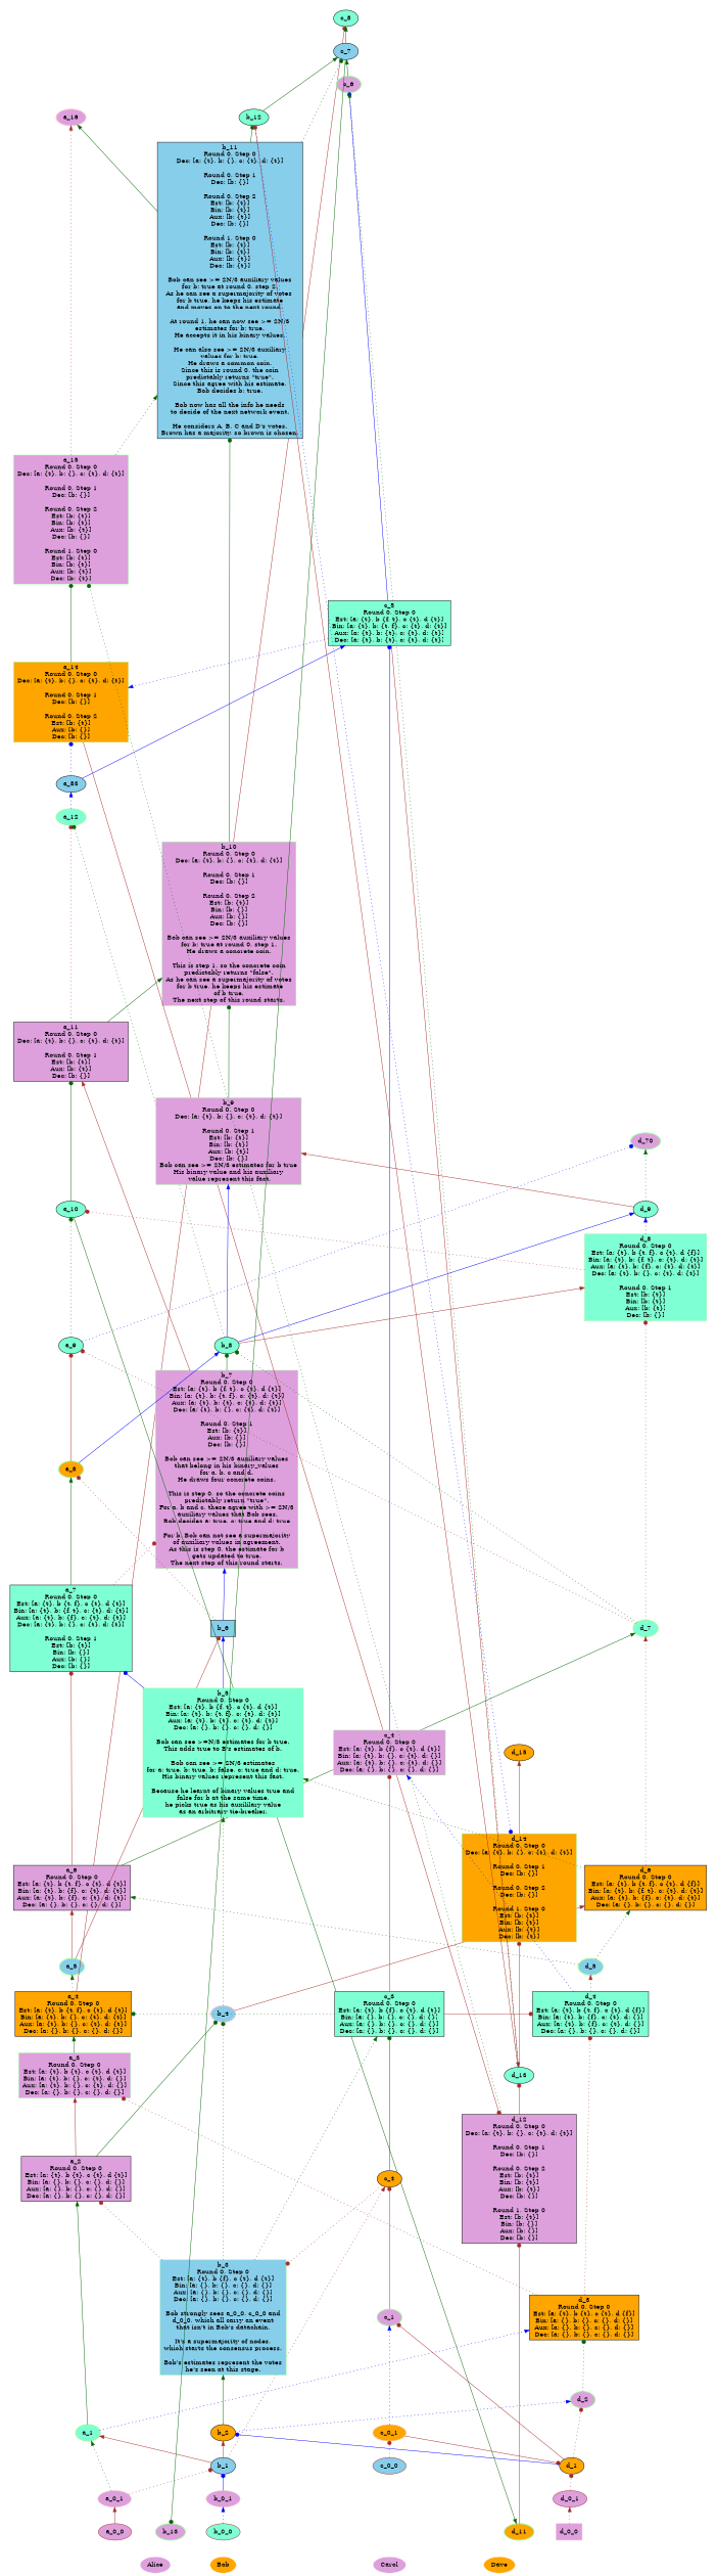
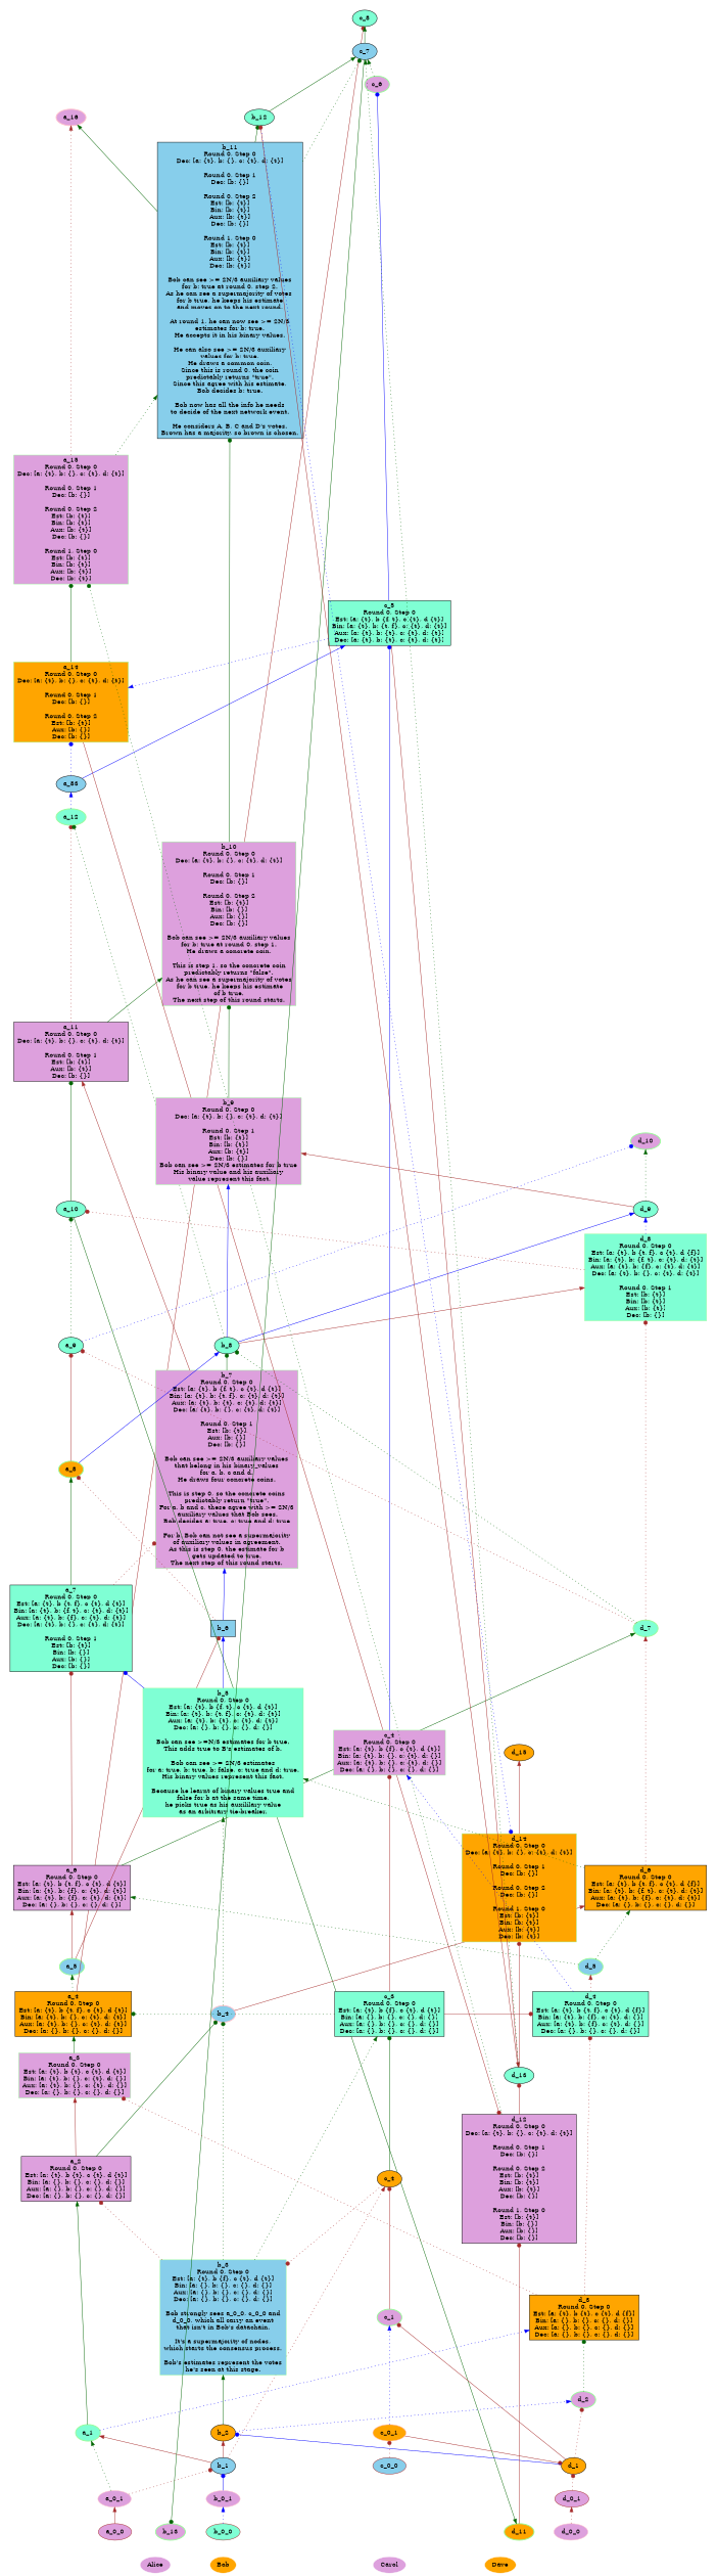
  digraph {
    rankdir=BT
    splines=false
    node [fillcolor=plum style=filled]
    edge [style=solid arrowhead=dot color=brown]
    Alice [color=white]
    Bob [color=white fillcolor=orange]
    Carol [color=white]
    Dave [color=white fillcolor=orange]
    a_0_0 [color=brown]
    a_0_1 [color=pink]
    a_1 [color=palegreen fillcolor=aquamarine style="bold,filled"]
    n8 [label="a_2\nRound 0, Step 0\nEst: [a: {t}, b {t}, c {t}, d {t}]\nBin: [a: {}, b: {}, c: {}, d: {}]\nAux: [a: {}, b: {}, c: {}, d: {}]\nDec: [a: {}, b: {}, c: {}, d: {}]" shape=rectangle]
    n9 [color=palegreen label="a_3\nRound 0, Step 0\nEst: [a: {t}, b {t}, c {t}, d {t}]\nBin: [a: {t}, b: {}, c: {t}, d: {}]\nAux: [a: {t}, b: {}, c: {t}, d: {}]\nDec: [a: {}, b: {}, c: {}, d: {}]" shape=rectangle]
    n10 [fillcolor=orange label="a_4\nRound 0, Step 0\nEst: [a: {t}, b {t, f}, c {t}, d {t}]\nBin: [a: {t}, b: {}, c: {t}, d: {t}]\nAux: [a: {t}, b: {}, c: {t}, d: {t}]\nDec: [a: {}, b: {}, c: {}, d: {}]" shape=rectangle]
    a_5 [color=palegreen fillcolor=skyblue style="bold,filled"]
    n12 [label="a_6\nRound 0, Step 0\nEst: [a: {t}, b {t, f}, c {t}, d {t}]\nBin: [a: {t}, b: {f}, c: {t}, d: {t}]\nAux: [a: {t}, b: {f}, c: {t}, d: {t}]\nDec: [a: {}, b: {}, c: {}, d: {}]" shape=rectangle]
    n13 [fillcolor=aquamarine label="a_7\nRound 0, Step 0\nEst: [a: {t}, b {t, f}, c {t}, d {t}]\nBin: [a: {t}, b: {f, t}, c: {t}, d: {t}]\nAux: [a: {t}, b: {f}, c: {t}, d: {t}]\nDec: [a: {t}, b: {}, c: {t}, d: {t}]\n\nRound 0, Step 1\nEst: [b: {t}]\nBin: [b: {}]\nAux: [b: {}]\nDec: [b: {}]" shape=rectangle]
    a_8 [color=palegreen fillcolor=orange style="bold,filled"]
    a_9 [fillcolor=aquamarine]
    a_10 [fillcolor=aquamarine]
    n17 [label="a_11\nRound 0, Step 0\nDec: [a: {t}, b: {}, c: {t}, d: {t}]\n\nRound 0, Step 1\nEst: [b: {t}]\nAux: [b: {t}]\nDec: [b: {}]" shape=rectangle]
    a_12 [color=palegreen fillcolor=aquamarine style="bold,filled"]
    n19 [fillcolor=skyblue label=a_83]
    n20 [color=palegreen fillcolor=orange label="a_14\nRound 0, Step 0\nDec: [a: {t}, b: {}, c: {t}, d: {t}]\n\nRound 0, Step 1\nDec: [b: {}]\n\nRound 0, Step 2\nEst: [b: {t}]\nAux: [b: {}]\nDec: [b: {}]" shape=rectangle]
    n21 [color=palegreen label="a_15\nRound 0, Step 0\nDec: [a: {t}, b: {}, c: {t}, d: {t}]\n\nRound 0, Step 1\nDec: [b: {}]\n\nRound 0, Step 2\nEst: [b: {t}]\nBin: [b: {t}]\nAux: [b: {t}]\nDec: [b: {}]\n\nRound 1, Step 0\nEst: [b: {t}]\nBin: [b: {t}]\nAux: [b: {t}]\nDec: [b: {t}]" shape=rectangle]
    a_16 [color=pink style="bold,filled"]
    b_0_0 [color=brown fillcolor=aquamarine]
    b_0_1 [color=pink]
    b_1 [fillcolor=skyblue]
    b_2 [fillcolor=orange]
    n27 [color=palegreen fillcolor=skyblue label="b_3\nRound 0, Step 0\nEst: [a: {t}, b {f}, c {t}, d {t}]\nBin: [a: {}, b: {}, c: {}, d: {}]\nAux: [a: {}, b: {}, c: {}, d: {}]\nDec: [a: {}, b: {}, c: {}, d: {}]\n\nBob strongly sees a_0_0, c_0_0 and\nd_0_0, which all carry an event\nthat isn't in Bob's datachain.\n\nIt's a supermajority of nodes,\nwhich starts the consensus process.\n\nBob's estimates represent the votes\nhe's seen at this stage." shape=rectangle]
    b_4 [color=pink fillcolor=skyblue style="bold,filled"]
    n29 [color=palegreen fillcolor=aquamarine label="b_5\nRound 0, Step 0\nEst: [a: {t}, b {f, t}, c {t}, d {t}]\nBin: [a: {t}, b: {t, f}, c: {t}, d: {t}]\nAux: [a: {t}, b: {t}, c: {t}, d: {t}]\nDec: [a: {}, b: {}, c: {}, d: {}]\n\nBob can see >=N/3 estimates for b true.\nThis adds true to B's estimates of b.\n\nBob can see >= 2N/3 estimates\nfor a: true, b: true, b: false, c: true and d: true.\nHis binary values represent this fact.\n\nBecause he learnt of binary values true and\nfalse for b at the same time,\nhe picks true as his auxililary value\nas an arbitrary tie-breaker." shape=rectangle]
    b_6 [fillcolor=skyblue shape=box]
    n31 [color=palegreen label="b_7\nRound 0, Step 0\nEst: [a: {t}, b {f, t}, c {t}, d {t}]\nBin: [a: {t}, b: {t, f}, c: {t}, d: {t}]\nAux: [a: {t}, b: {t}, c: {t}, d: {t}]\nDec: [a: {t}, b: {}, c: {t}, d: {t}]\n\nRound 0, Step 1\nEst: [b: {t}]\nAux: [b: {}]\nDec: [b: {}]\n\nBob can see >= 2N/3 auxiliary values\nthat belong in his binary_values\nfor a, b, c and d.\nHe draws four concrete coins.\n\nThis is step 0, so the concrete coins\npredictably return \"true\".\nFor a, b and c, these agree with >= 2N/3\n auxiliary values that Bob sees.\nBob decides a: true, c: true and d: true\n\nFor b, Bob can not see a supermajority\nof auxiliary values in agreement.\nAs this is step 0, the estimate for b\ngets updated to true.\nThe next step of this round starts." shape=rectangle]
    b_8 [fillcolor=aquamarine]
    n33 [color=palegreen label="b_9\nRound 0, Step 0\nDec: [a: {t}, b: {}, c: {t}, d: {t}]\n\nRound 0, Step 1\nEst: [b: {t}]\nBin: [b: {t}]\nAux: [b: {t}]\nDec: [b: {}]\nBob can see >= 2N/3 estimates for b true\nHis binary value and his auxiliary\n value represent this fact." shape=rectangle]
    n34 [color=palegreen label="b_10\nRound 0, Step 0\nDec: [a: {t}, b: {}, c: {t}, d: {t}]\n\nRound 0, Step 1\nDec: [b: {}]\n\nRound 0, Step 2\nEst: [b: {t}]\nBin: [b: {}]\nAux: [b: {}]\nDec: [b: {}]\n\nBob can see >= 2N/3 auxiliary values\nfor b: true at round 0, step 1.\nHe draws a concrete coin.\n\nThis is step 1, so the concrete coin\npredictably returns \"false\".\nAs he can see a supermajority of votes\n for b true, he keeps his estimate\nof b true.\nThe next step of this round starts." shape=rectangle]
    n35 [fillcolor=skyblue label="b_11\nRound 0, Step 0\nDec: [a: {t}, b: {}, c: {t}, d: {t}]\n\nRound 0, Step 1\nDec: [b: {}]\n\nRound 0, Step 2\nEst: [b: {t}]\nBin: [b: {t}]\nAux: [b: {t}]\nDec: [b: {}]\n\nRound 1, Step 0\nEst: [b: {t}]\nBin: [b: {t}]\nAux: [b: {t}]\nDec: [b: {t}]\n\nBob can see >= 2N/3 auxiliary values\nfor b: true at round 0, step 2.\nAs he can see a supermajority of votes \nfor b true, he keeps his estimate\nand moves on to the next round.\n\nAt round 1, he can now see >= 2N/3\nestimates for b: true.\nHe accepts it in his binary values.\n\nHe can also see >= 2N/3 auxiliary\nvalues for b: true.\nHe draws a common coin.\nSince this is round 0, the coin\npredictably returns \"true\".\nSince this agree with his estimate,\nBob decides b: true.\n\nBob now has all the info he needs\nto decide of the next network event.\n\nHe considers A, B, C and D's votes.\nBrown has a majority, so brown is chosen." shape=rectangle]
    b_12 [fillcolor=aquamarine]
    b_13 [color=palegreen style="bold,filled"]
    c_0_0 [color=brown fillcolor=skyblue]
    c_0_1 [color=pink fillcolor=orange]
    c_1 [color=palegreen style="bold,filled"]
    n41 [fillcolor=orange label=c_4]
    n42 [fillcolor=aquamarine label="c_3\nRound 0, Step 0\nEst: [a: {t}, b {f}, c {t}, d {t}]\nBin: [a: {}, b: {}, c: {}, d: {}]\nAux: [a: {}, b: {}, c: {}, d: {}]\nDec: [a: {}, b: {}, c: {}, d: {}]" shape=rectangle]
    n43 [color=palegreen label="c_4\nRound 0, Step 0\nEst: [a: {t}, b {f}, c {t}, d {t}]\nBin: [a: {t}, b: {}, c: {t}, d: {}]\nAux: [a: {t}, b: {}, c: {t}, d: {}]\nDec: [a: {}, b: {}, c: {}, d: {}]" shape=rectangle]
    n44 [fillcolor=aquamarine label="c_5\nRound 0, Step 0\nEst: [a: {t}, b {f, t}, c {t}, d {t}]\nBin: [a: {t}, b: {t, f}, c: {t}, d: {t}]\nAux: [a: {t}, b: {t}, c: {t}, d: {t}]\nDec: [a: {t}, b: {t}, c: {t}, d: {t}]" shape=rectangle]
    c_6 [color=palegreen style="bold,filled"]
    c_7 [fillcolor=skyblue]
    c_8 [fillcolor=aquamarine]
-   d_0_0 [color=pink shape=box]
+   d_0_0 [color=pink]
    d_0_1 [color=brown]
    d_1 [fillcolor=orange]
    d_2 [color=palegreen style="bold,filled"]
    n52 [fillcolor=orange label="d_3\nRound 0, Step 0\nEst: [a: {t}, b {t}, c {t}, d {f}]\nBin: [a: {}, b: {}, c: {}, d: {}]\nAux: [a: {}, b: {}, c: {}, d: {}]\nDec: [a: {}, b: {}, c: {}, d: {}]" shape=rectangle]
    n53 [fillcolor=aquamarine label="d_4\nRound 0, Step 0\nEst: [a: {t}, b {t, f}, c {t}, d {f}]\nBin: [a: {t}, b: {f}, c: {t}, d: {}]\nAux: [a: {t}, b: {f}, c: {t}, d: {}]\nDec: [a: {}, b: {}, c: {}, d: {}]" shape=rectangle]
    d_5 [color=palegreen fillcolor=skyblue style="bold,filled"]
    n55 [fillcolor=orange label="d_6\nRound 0, Step 0\nEst: [a: {t}, b {t, f}, c {t}, d {f}]\nBin: [a: {t}, b: {f, t}, c: {t}, d: {t}]\nAux: [a: {t}, b: {f}, c: {t}, d: {t}]\nDec: [a: {}, b: {}, c: {}, d: {}]" shape=rectangle]
    d_7 [color=palegreen fillcolor=aquamarine style="bold,filled"]
    n57 [color=palegreen fillcolor=aquamarine label="d_8\nRound 0, Step 0\nEst: [a: {t}, b {t, f}, c {t}, d {f}]\nBin: [a: {t}, b: {f, t}, c: {t}, d: {t}]\nAux: [a: {t}, b: {f}, c: {t}, d: {t}]\nDec: [a: {t}, b: {}, c: {t}, d: {t}]\n\nRound 0, Step 1\nEst: [b: {t}]\nBin: [b: {t}]\nAux: [b: {t}]\nDec: [b: {}]" shape=rectangle]
    d_9 [fillcolor=aquamarine]
-   d_10 [color=palegreen style="bold,filled" label=d_70]
+   d_10 [color=palegreen style="bold,filled"]
    d_11 [color=palegreen fillcolor=orange style="bold,filled"]
    n61 [label="d_12\nRound 0, Step 0\nDec: [a: {t}, b: {}, c: {t}, d: {t}]\n\nRound 0, Step 1\nDec: [b: {}]\n\nRound 0, Step 2\nEst: [b: {t}]\nBin: [b: {t}]\nAux: [b: {t}]\nDec: [b: {}]\n\nRound 1, Step 0\nEst: [b: {t}]\nBin: [b: {}]\nAux: [b: {}]\nDec: [b: {}]" shape=rectangle]
    d_13 [fillcolor=aquamarine]
    n63 [color=palegreen fillcolor=orange label="d_14\nRound 0, Step 0\nDec: [a: {t}, b: {}, c: {t}, d: {t}]\n\nRound 0, Step 1\nDec: [b: {}]\n\nRound 0, Step 2\nDec: [b: {}]\n\nRound 1, Step 0\nEst: [b: {t}]\nBin: [b: {t}]\nAux: [b: {t}]\nDec: [b: {t}]" shape=rectangle]
    d_15 [fillcolor=orange]
    subgraph sub_1 {
      rank=same
      Alice
      Bob
      Carol
      Dave
    }
    subgraph cluster_2 {
      style=invis
      a_0_0
      a_0_1
      a_1
      n8
      n9
      n10
      a_5
      n12
      n13
      a_8
      a_9
      a_10
      n17
      a_12
      n19
      n20
      n21
      a_16
    }
    subgraph cluster_3 {
      style=invis
      b_0_0
      b_0_1
      b_1
      b_2
      n27
      b_4
      n29
      b_6
      n31
      b_8
      n33
      n34
      n35
      b_12
      b_13
    }
    subgraph cluster_4 {
      style=invis
      c_0_0
      c_0_1
      c_1
      n41
      n42
      n43
      n44
      c_6
      c_7
      c_8
    }
    subgraph cluster_5 {
      style=invis
      d_0_0
      d_0_1
      d_1
      d_2
      n52
      n53
      d_5
      n55
      d_7
      n57
      d_9
      d_10
      d_11
      n61
      d_13
      n63
      d_15
    }
    Alice -> Bob [style=invis arrowhead="" color=""]
    Alice -> a_0_0 [style=invis arrowhead="" color=""]
    Bob -> Carol [style=invis arrowhead="" color=""]
    Bob -> b_0_0 [style=invis arrowhead="" color=""]
    Carol -> Dave [style=invis arrowhead="" color=""]
    Carol -> c_0_0 [style=invis arrowhead="" color=""]
    Dave -> d_0_0 [style=invis arrowhead="" color=""]
    a_0_0 -> a_0_1 [arrowhead=normal]
    a_0_1 -> a_1 [arrowhead=normal color=darkgreen minlen=2 style=dotted]
    a_0_1 -> b_1 [constraint=false style=dotted]
    a_1 -> n8 [arrowhead=normal color=darkgreen minlen=3]
    a_1 -> n52 [arrowhead=normal color=blue constraint=false style=dotted]
    n8 -> n9 [arrowhead=normal]
    n8 -> b_4 [color=darkgreen constraint=false]
    n9 -> n10 [arrowhead=normal color=darkgreen]
    n10 -> a_5 [arrowhead=normal color=darkgreen style=dotted]
    n10 -> c_8 [constraint=false]
    a_5 -> n12 [arrowhead=normal]
    a_5 -> b_6 [constraint=false]
    n12 -> n13 [minlen=2]
    n12 -> d_7 [arrowhead=normal color=darkgreen constraint=false]
    n13 -> a_8 [arrowhead=normal color=darkgreen]
    n13 -> n31 [constraint=false style=dotted]
    a_8 -> a_9
    a_8 -> b_8 [arrowhead=normal color=blue constraint=false]
    a_9 -> a_10 [color=darkgreen minlen=2 style=dotted]
    a_9 -> d_10 [color=blue constraint=false style=dotted]
    a_10 -> n17 [color=darkgreen minlen=2]
    a_10 -> d_11 [arrowhead=normal color=darkgreen constraint=false]
    n17 -> a_12 [minlen=2 style=dotted]
    n17 -> n34 [arrowhead=normal color=darkgreen constraint=false]
    a_12 -> n19 [arrowhead=normal color=blue style=dotted]
    n19 -> n20 [color=blue minlen=2 style=dotted]
    n19 -> n44 [arrowhead=normal color=blue constraint=false]
    n20 -> n21 [color=darkgreen minlen=2]
    n20 -> n61 [constraint=false]
    n21 -> a_16 [arrowhead=normal minlen=2 style=dotted]
    n21 -> n35 [arrowhead=normal color=darkgreen constraint=false style=dotted]
    b_0_0 -> b_0_1 [arrowhead=normal color=blue style=dotted]
    b_0_1 -> b_1 [color=blue]
    b_1 -> a_1 [arrowhead=normal constraint=false]
    b_1 -> b_2 [arrowhead=normal]
    b_1 -> n41 [arrowhead=normal constraint=false style=dotted]
    b_2 -> n27 [arrowhead=normal color=darkgreen minlen=2]
    b_2 -> d_2 [arrowhead=normal color=blue constraint=false style=dotted]
    n27 -> n8 [constraint=false style=dotted]
    n27 -> b_4 [color=darkgreen minlen=3 style=dotted]
    n27 -> n42 [arrowhead=normal color=darkgreen constraint=false style=dotted]
    b_4 -> n29 [arrowhead=normal color=darkgreen minlen=3 style=dotted]
    b_4 -> n55 [arrowhead=normal constraint=false]
    n29 -> n13 [color=blue constraint=false]
    n29 -> b_6 [arrowhead=normal color=blue]
    b_6 -> a_8 [constraint=false style=dotted]
    b_6 -> n31 [arrowhead=normal color=blue]
    n31 -> n17 [arrowhead=normal constraint=false]
    n31 -> b_8 [color=darkgreen]
    b_8 -> a_12 [color=darkgreen constraint=false style=dotted]
    b_8 -> n33 [arrowhead=normal color=blue minlen=3]
    b_8 -> n57 [arrowhead=normal constraint=false]
    b_8 -> d_9 [arrowhead=normal color=blue constraint=false]
    n33 -> n34 [color=darkgreen minlen=2]
    n34 -> n35 [color=darkgreen minlen=7]
    n35 -> a_16 [arrowhead=normal color=darkgreen constraint=false]
    n35 -> b_12 [color=darkgreen]
    n35 -> c_7 [color=darkgreen constraint=false style=dotted]
    b_12 -> c_7 [arrowhead=normal color=darkgreen minlen=2]
    b_12 -> n63 [color=blue constraint=false style=dotted]
    c_0_0 -> c_0_1 [style=dotted]
    c_0_1 -> c_1 [arrowhead=normal color=blue minlen=2 style=dotted]
    c_0_1 -> d_1 [constraint=false]
    c_1 -> n41
    n41 -> n27 [constraint=false style=dotted]
    n41 -> n42 [color=darkgreen minlen=2]
    n42 -> n10 [color=darkgreen constraint=false style=dotted]
    n42 -> n43 [minlen=3]
    n42 -> n53 [constraint=false]
    n43 -> n44 [color=blue minlen=13]
    n44 -> n20 [arrowhead=normal color=blue constraint=false style=dotted]
    n44 -> c_6 [color=blue minlen=4]
    n44 -> d_13 [arrowhead=normal constraint=false]
-   c_6 -> c_7 [arrowhead=normal color=darkgreen]
+   c_6 -> c_7 [arrowhead=normal color=darkgreen style=dotted]
    c_7 -> b_13 [color=darkgreen constraint=false]
    c_7 -> c_8 [arrowhead=normal color=darkgreen]
    d_0_0 -> d_0_1 [arrowhead=normal style=dotted]
    d_0_1 -> d_1 [style=dotted]
    d_1 -> b_2 [color=blue constraint=false]
    d_1 -> c_1 [constraint=false]
    d_1 -> d_2 [minlen=2 style=dotted]
    d_2 -> n52 [color=darkgreen style=dotted]
    n52 -> n9 [constraint=false style=dotted]
    n52 -> n53 [minlen=3 style=dotted]
    n53 -> n43 [arrowhead=normal color=blue constraint=false style=dotted]
    n53 -> d_5 [arrowhead=normal style=dotted]
    d_5 -> n12 [arrowhead=normal color=darkgreen constraint=false style=dotted]
    d_5 -> n55 [arrowhead=normal color=darkgreen style=dotted]
    n55 -> n29 [arrowhead=normal color=darkgreen constraint=false style=dotted]
    n55 -> d_7 [arrowhead=normal minlen=2 style=dotted]
    d_7 -> a_9 [constraint=false style=dotted]
    d_7 -> b_8 [color=darkgreen constraint=false style=dotted]
    d_7 -> n57 [minlen=3 style=dotted]
    n57 -> a_10 [constraint=false style=dotted]
    n57 -> d_9 [arrowhead=normal color=blue style=dotted]
    d_9 -> n33 [arrowhead=normal constraint=false]
    d_9 -> d_10 [arrowhead=normal color=darkgreen style=dotted]
    d_11 -> n61 [minlen=6]
    n61 -> n21 [color=darkgreen constraint=false style=dotted]
    n61 -> d_13
    d_13 -> b_12 [constraint=false]
-   d_13 -> c_6 [arrowhead=normal color=darkgreen constraint=false style=dotted]
+   d_13 -> c_7 [arrowhead=normal color=darkgreen constraint=false style=dotted]
    d_13 -> n63 [minlen=3]
    n63 -> d_15 [arrowhead=normal]
  }
